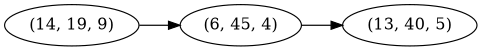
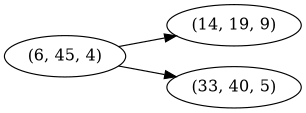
  digraph {
    rankdir=LR
    n1 [label="(14, 19, 9)"]
    "(6, 45, 4)"
-   "(33, 40, 5)" [label="(13, 40, 5)"]
-   n1 -> "(6, 45, 4)"
+   "(33, 40, 5)"
+   "(6, 45, 4)" -> n1
    "(6, 45, 4)" -> "(33, 40, 5)"
  }
